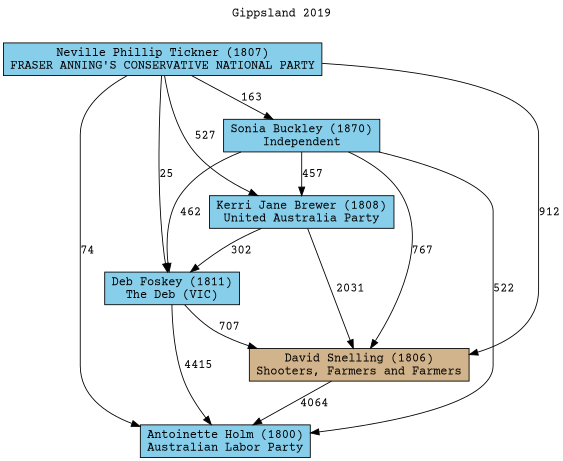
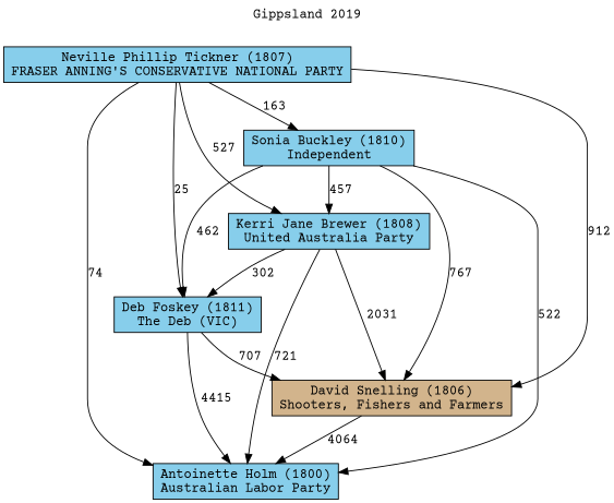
  digraph {
    fontname="Courier Prime"
    label="Gippsland 2019"
    labelloc=t
    mclimit=10
    node [fillcolor=skyblue fontname="Courier Prime" shape=box style=filled]
    edge [fontname="Courier Prime"]
    n1 [label="Antoinette Holm (1800)\nAustralian Labor Party"]
-   n2 [fillcolor=tan label="David Snelling (1806)\nShooters, Farmers and Farmers"]
+   n2 [fillcolor=tan label="David Snelling (1806)\nShooters, Fishers and Farmers"]
    n3 [label="Deb Foskey (1811)\nThe Deb (VIC)"]
    n4 [label="Kerri Jane Brewer (1808)\nUnited Australia Party"]
    n5 [label="Neville Phillip Tickner (1807)\nFRASER ANNING'S CONSERVATIVE NATIONAL PARTY"]
-   n6 [label="Sonia Buckley (1870)\nIndependent"]
+   n6 [label="Sonia Buckley (1810)\nIndependent"]
    n2 -> n1 [label=4064]
    n3 -> n1 [label=4415]
    n3 -> n2 [label=707]
+   n4 -> n1 [label=721]
    n4 -> n2 [label=2031]
    n4 -> n3 [label=302]
    n5 -> n1 [label=74]
    n5 -> n2 [label=912]
    n5 -> n3 [label=25]
    n5 -> n4 [label=527]
    n5 -> n6 [label=163]
    n6 -> n1 [label=522]
    n6 -> n2 [label=767]
    n6 -> n3 [label=462]
    n6 -> n4 [label=457]
  }
